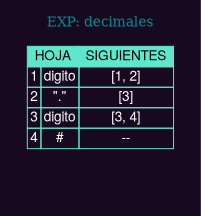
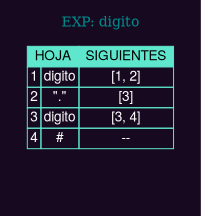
  digraph {
    bgcolor="#170920"
    fontcolor=cyan4
    label=" "
    n1 [fontname="Helvetica,Arial,sans-serif" label=<                 <table border="0" cellspacing="0" cellborder="1" color="#5ee7cd">                     <tr><td  colspan="2" align="center" bgcolor="#5ee7cd"><font color="black"> HOJA </font></td>                     <td  align="center" bgcolor="#5ee7cd"><font color="black"> SIGUIENTES </font></td></tr>                     <tr><td><font color="white" align="center">1</font></td>                     <td align="center"><font color="white">digito</font></td>                     <td ><font color="white" align="center">[1, 2]</font></td></tr>                     <tr><td><font color="white" align="center">2</font></td>                     <td align="center"><font color="white">"."</font></td>                     <td ><font color="white" align="center">[3]</font></td></tr>                     <tr><td><font color="white" align="center">3</font></td>                     <td align="center"><font color="white">digito</font></td>                     <td ><font color="white" align="center">[3, 4]</font></td></tr>                     <tr><td><font color="white" align="center">4</font></td>                     <td align="center"><font color="white">#</font></td>                     <td ><font color="white" align="center">--</font></td></tr>                 </table>         > ordering=in shape=none]
    subgraph cluster_1 {
      color="#170920"
-     label="EXP: decimales"
+     label="EXP: digito"
      n1
    }
  }
